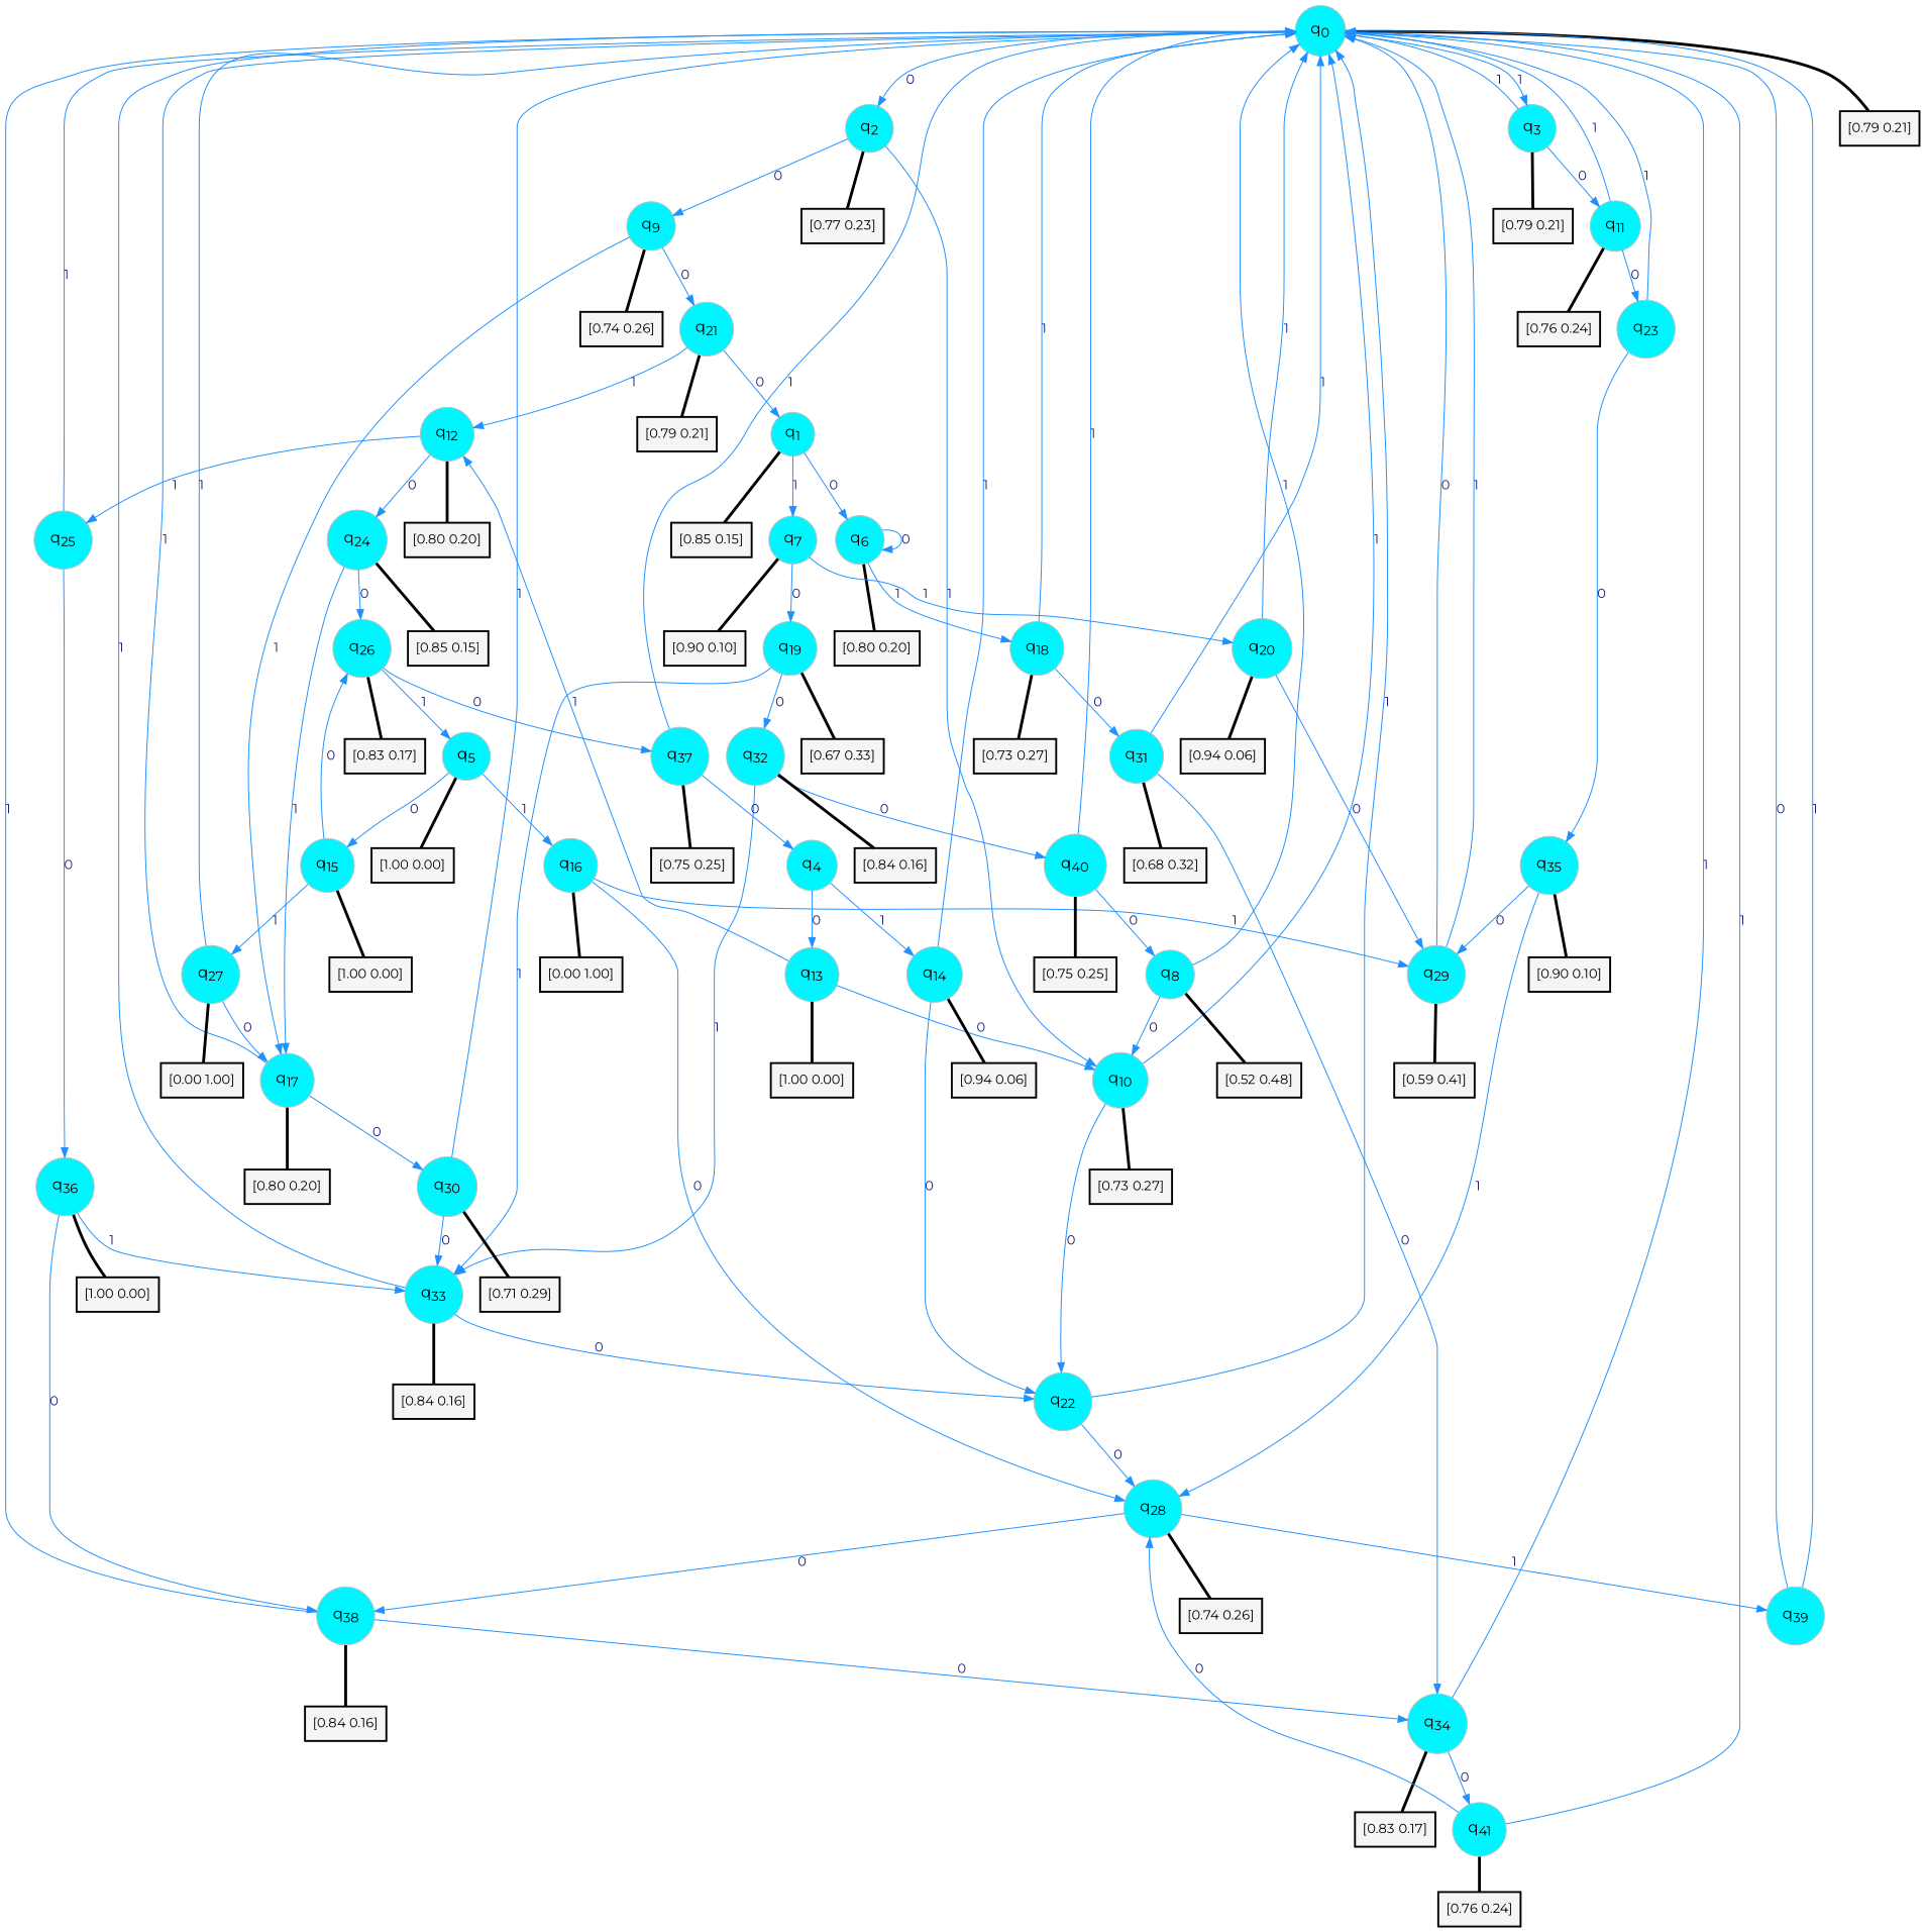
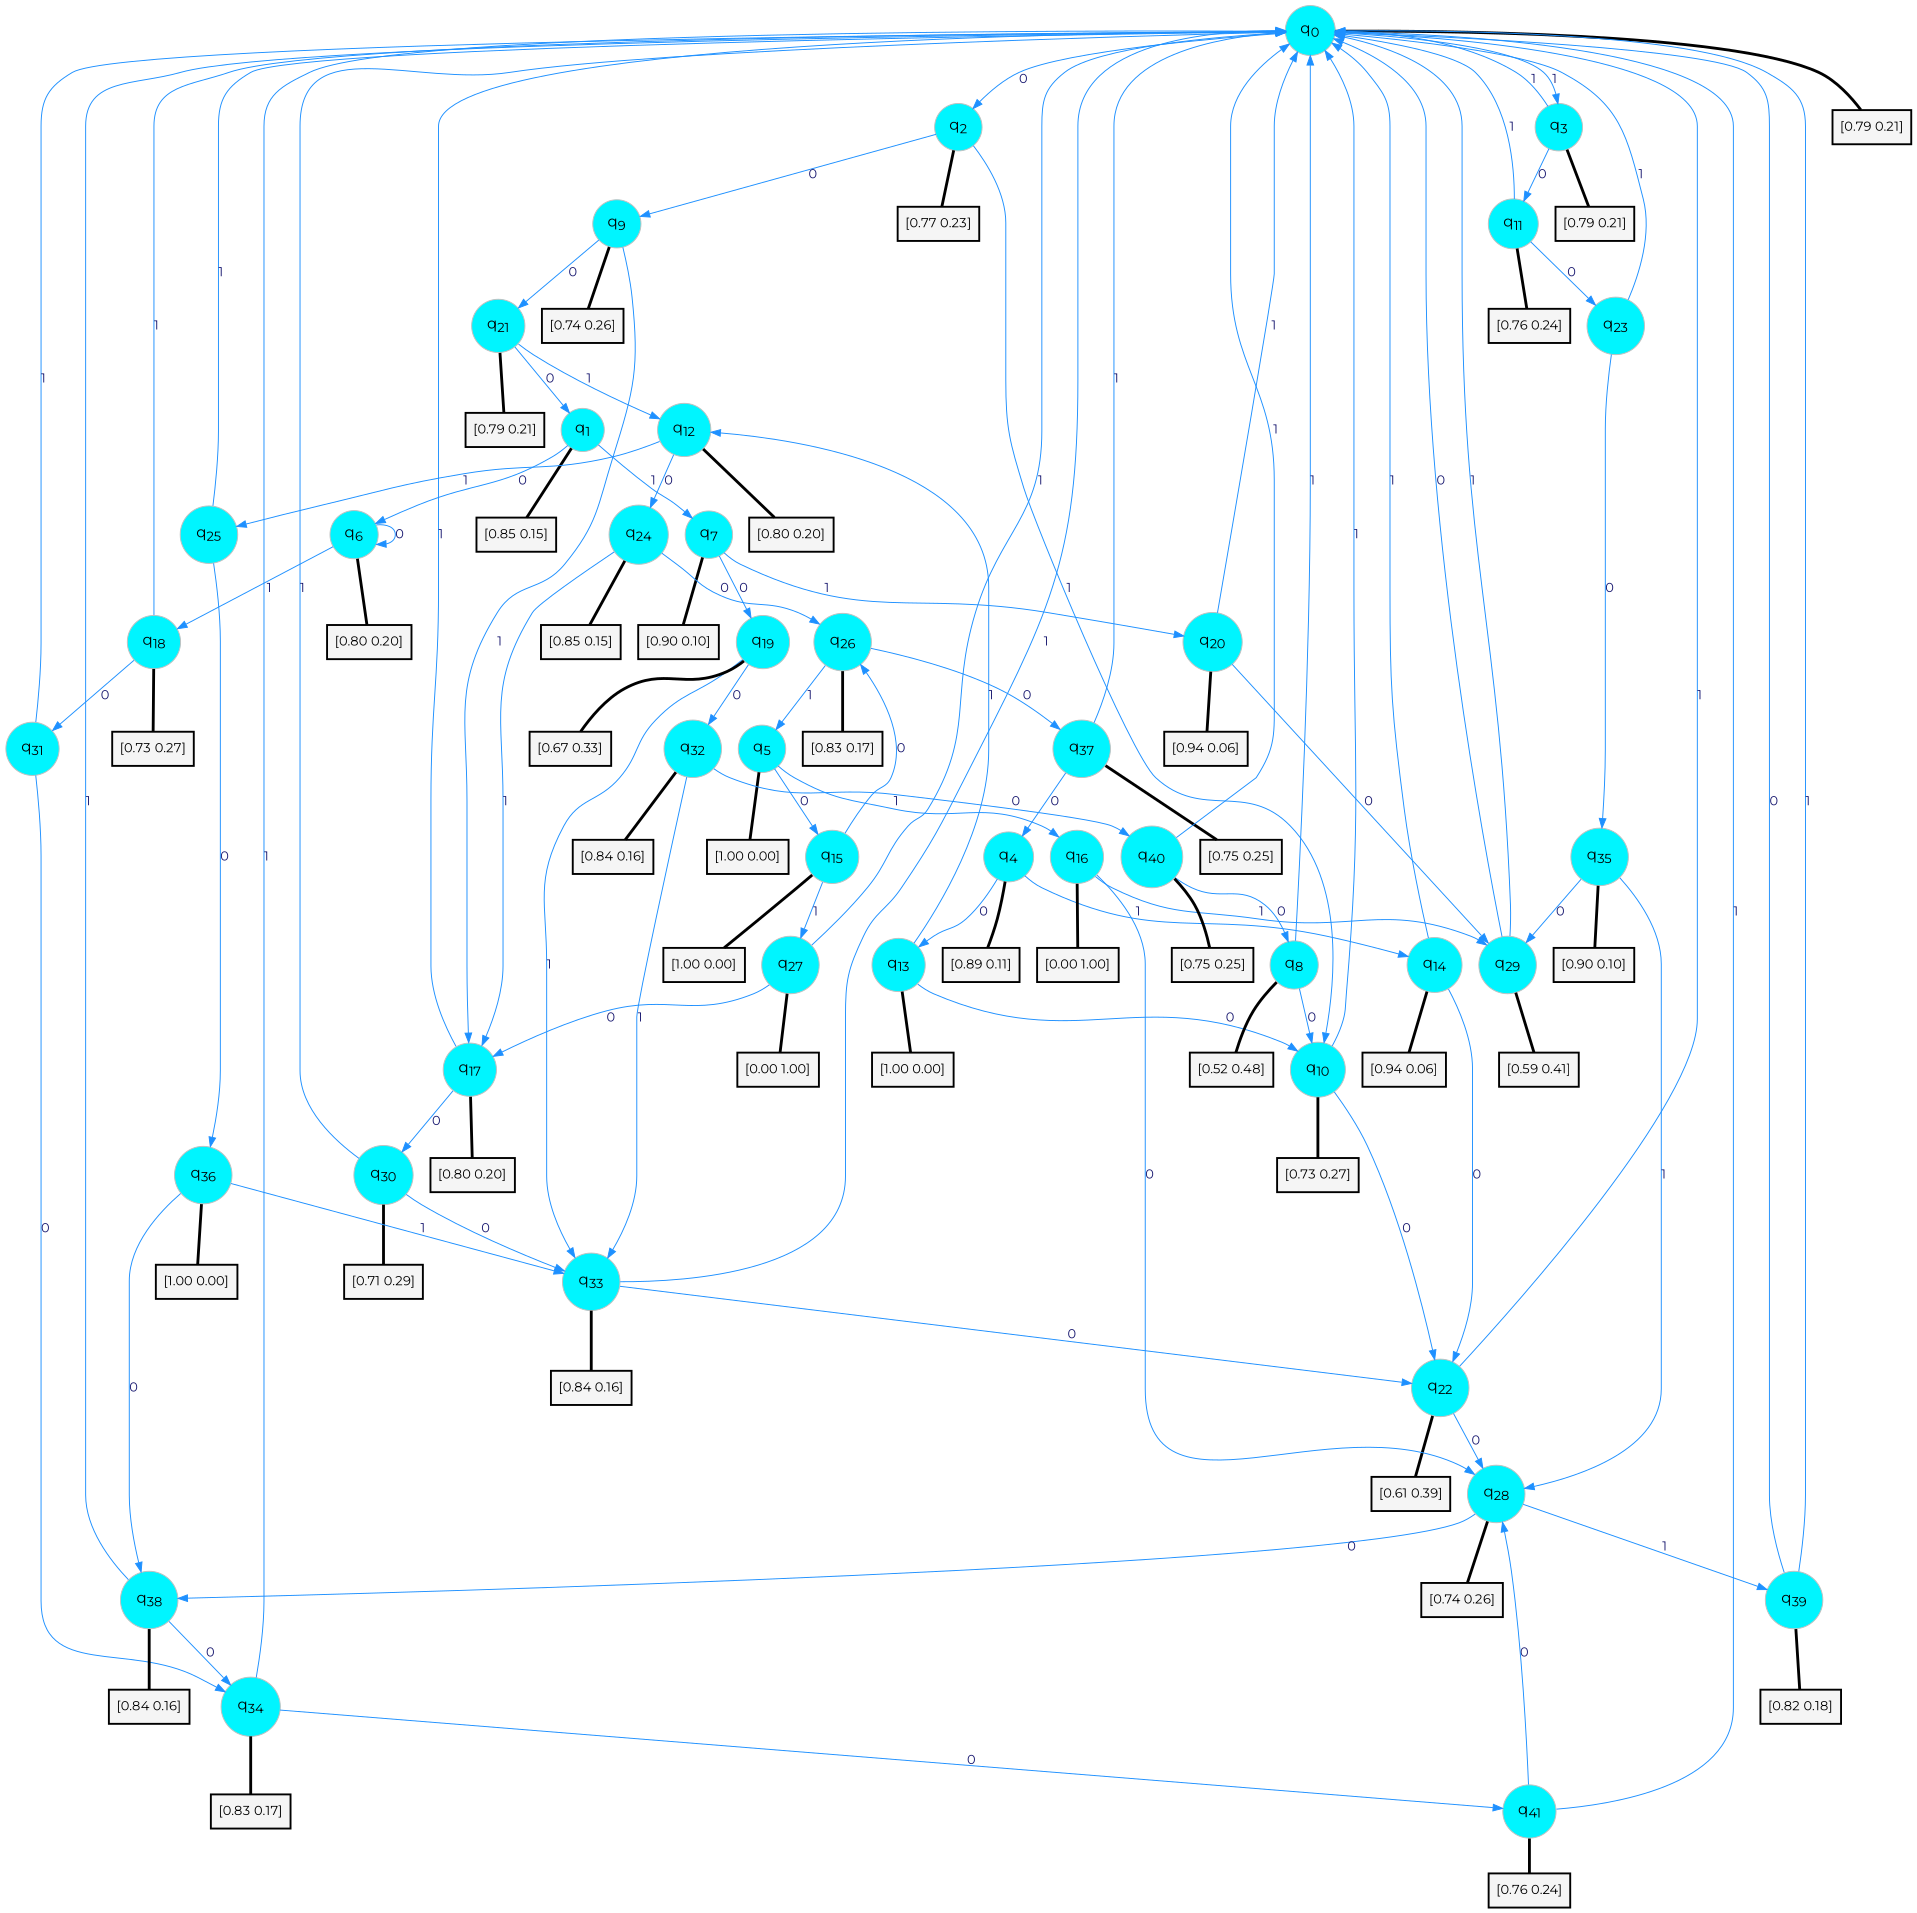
  digraph {
    fontname=Montserrat
    rankdir=TD
    node [color=gray fillcolor=turquoise1 fontcolor=black fontname=Montserrat fontsize=16 fontweight=bold shape=circle style=filled]
    edge [arrowsize=1 color=dodgerblue1 fontcolor=midnightblue fontname=Montserrat fontweight=bold penwidth=1 style=solid weight=20]
    n1 [label=<q<SUB>0</SUB>>]
    n2 [label=<q<SUB>2</SUB>>]
    n3 [label=<q<SUB>3</SUB>>]
    n4 [color=black fillcolor=whitesmoke fontsize=14 label="[0.79 0.21]" penwidth=2 shape=box]
    n5 [label=<q<SUB>9</SUB>>]
    n6 [label=<q<SUB>10</SUB>>]
    n7 [color=black fillcolor=whitesmoke fontsize=14 label="[0.77 0.23]" penwidth=2 shape=box]
    n8 [label=<q<SUB>11</SUB>>]
    n9 [color=black fillcolor=whitesmoke fontsize=14 label="[0.79 0.21]" penwidth=2 shape=box]
    n10 [label=<q<SUB>1</SUB>>]
    n11 [label=<q<SUB>6</SUB>>]
    n12 [label=<q<SUB>7</SUB>>]
    n13 [color=black fillcolor=whitesmoke fontsize=14 label="[0.85 0.15]" penwidth=2 shape=box]
    n14 [label=<q<SUB>18</SUB>>]
    n15 [color=black fillcolor=whitesmoke fontsize=14 label="[0.80 0.20]" penwidth=2 shape=box]
    n16 [label=<q<SUB>19</SUB>>]
    n17 [label=<q<SUB>20</SUB>>]
    n18 [color=black fillcolor=whitesmoke fontsize=14 label="[0.90 0.10]" penwidth=2 shape=box]
    n19 [label=<q<SUB>17</SUB>>]
    n20 [label=<q<SUB>21</SUB>>]
    n21 [color=black fillcolor=whitesmoke fontsize=14 label="[0.74 0.26]" penwidth=2 shape=box]
    n22 [label=<q<SUB>22</SUB>>]
    n23 [color=black fillcolor=whitesmoke fontsize=14 label="[0.73 0.27]" penwidth=2 shape=box]
    n24 [label=<q<SUB>23</SUB>>]
    n25 [color=black fillcolor=whitesmoke fontsize=14 label="[0.76 0.24]" penwidth=2 shape=box]
    n26 [label=<q<SUB>4</SUB>>]
    n27 [label=<q<SUB>13</SUB>>]
    n28 [label=<q<SUB>14</SUB>>]
+   n29 [color=black fillcolor=whitesmoke fontsize=14 label="[0.89 0.11]" penwidth=2 shape=box]
    n30 [label=<q<SUB>12</SUB>>]
    n31 [color=black fillcolor=whitesmoke fontsize=14 label="[1.00 0.00]" penwidth=2 shape=box]
    n32 [color=black fillcolor=whitesmoke fontsize=14 label="[0.94 0.06]" penwidth=2 shape=box]
    n33 [label=<q<SUB>5</SUB>>]
    n34 [label=<q<SUB>15</SUB>>]
    n35 [label=<q<SUB>16</SUB>>]
    n36 [color=black fillcolor=whitesmoke fontsize=14 label="[1.00 0.00]" penwidth=2 shape=box]
    n37 [label=<q<SUB>26</SUB>>]
    n38 [label=<q<SUB>27</SUB>>]
    n39 [color=black fillcolor=whitesmoke fontsize=14 label="[1.00 0.00]" penwidth=2 shape=box]
    n40 [label=<q<SUB>28</SUB>>]
    n41 [label=<q<SUB>29</SUB>>]
    n42 [color=black fillcolor=whitesmoke fontsize=14 label="[0.00 1.00]" penwidth=2 shape=box]
    n43 [label=<q<SUB>31</SUB>>]
    n44 [color=black fillcolor=whitesmoke fontsize=14 label="[0.73 0.27]" penwidth=2 shape=box]
    n45 [label=<q<SUB>32</SUB>>]
    n46 [label=<q<SUB>33</SUB>>]
    n47 [color=black fillcolor=whitesmoke fontsize=14 label="[0.67 0.33]" penwidth=2 shape=box]
    n48 [color=black fillcolor=whitesmoke fontsize=14 label="[0.94 0.06]" penwidth=2 shape=box]
    n49 [label=<q<SUB>8</SUB>>]
    n50 [color=black fillcolor=whitesmoke fontsize=14 label="[0.52 0.48]" penwidth=2 shape=box]
    n51 [label=<q<SUB>30</SUB>>]
    n52 [color=black fillcolor=whitesmoke fontsize=14 label="[0.80 0.20]" penwidth=2 shape=box]
    n53 [color=black fillcolor=whitesmoke fontsize=14 label="[0.79 0.21]" penwidth=2 shape=box]
+   n54 [color=black fillcolor=whitesmoke fontsize=14 label="[0.61 0.39]" penwidth=2 shape=box]
    n55 [label=<q<SUB>35</SUB>>]
    n56 [label=<q<SUB>24</SUB>>]
    n57 [label=<q<SUB>25</SUB>>]
    n58 [color=black fillcolor=whitesmoke fontsize=14 label="[0.80 0.20]" penwidth=2 shape=box]
    n59 [color=black fillcolor=whitesmoke fontsize=14 label="[0.85 0.15]" penwidth=2 shape=box]
    n60 [label=<q<SUB>36</SUB>>]
    n61 [label=<q<SUB>37</SUB>>]
    n62 [color=black fillcolor=whitesmoke fontsize=14 label="[0.83 0.17]" penwidth=2 shape=box]
    n63 [color=black fillcolor=whitesmoke fontsize=14 label="[0.00 1.00]" penwidth=2 shape=box]
    n64 [label=<q<SUB>38</SUB>>]
    n65 [label=<q<SUB>39</SUB>>]
    n66 [color=black fillcolor=whitesmoke fontsize=14 label="[0.74 0.26]" penwidth=2 shape=box]
    n67 [color=black fillcolor=whitesmoke fontsize=14 label="[0.59 0.41]" penwidth=2 shape=box]
    n68 [color=black fillcolor=whitesmoke fontsize=14 label="[0.71 0.29]" penwidth=2 shape=box]
    n69 [label=<q<SUB>34</SUB>>]
-   n70 [color=black fillcolor=whitesmoke fontsize=14 label="[0.68 0.32]" penwidth=2 shape=box]
    n71 [label=<q<SUB>40</SUB>>]
    n72 [color=black fillcolor=whitesmoke fontsize=14 label="[0.84 0.16]" penwidth=2 shape=box]
    n73 [color=black fillcolor=whitesmoke fontsize=14 label="[0.84 0.16]" penwidth=2 shape=box]
    n74 [color=black fillcolor=whitesmoke fontsize=14 label="[0.90 0.10]" penwidth=2 shape=box]
    n75 [color=black fillcolor=whitesmoke fontsize=14 label="[1.00 0.00]" penwidth=2 shape=box]
    n76 [color=black fillcolor=whitesmoke fontsize=14 label="[0.75 0.25]" penwidth=2 shape=box]
    n77 [color=black fillcolor=whitesmoke fontsize=14 label="[0.84 0.16]" penwidth=2 shape=box]
+   n78 [color=black fillcolor=whitesmoke fontsize=14 label="[0.82 0.18]" penwidth=2 shape=box]
    n79 [label=<q<SUB>41</SUB>>]
    n80 [color=black fillcolor=whitesmoke fontsize=14 label="[0.83 0.17]" penwidth=2 shape=box]
    n81 [color=black fillcolor=whitesmoke fontsize=14 label="[0.75 0.25]" penwidth=2 shape=box]
    n82 [color=black fillcolor=whitesmoke fontsize=14 label="[0.76 0.24]" penwidth=2 shape=box]
    n1 -> n2 [label=0]
    n1 -> n3 [label=1]
    n1 -> n4 [arrowhead=none color=black penwidth=3]
    n2 -> n5 [label=0]
    n2 -> n6 [label=1]
    n2 -> n7 [arrowhead=none color=black penwidth=3]
    n3 -> n1 [label=1]
    n3 -> n8 [label=0]
    n3 -> n9 [arrowhead=none color=black penwidth=3]
    n5 -> n19 [label=1]
    n5 -> n20 [label=0]
    n5 -> n21 [arrowhead=none color=black penwidth=3]
    n6 -> n1 [label=1]
    n6 -> n22 [label=0]
    n6 -> n23 [arrowhead=none color=black penwidth=3]
    n8 -> n1 [label=1]
    n8 -> n24 [label=0]
    n8 -> n25 [arrowhead=none color=black penwidth=3]
    n10 -> n11 [label=0]
    n10 -> n12 [label=1]
    n10 -> n13 [arrowhead=none color=black penwidth=3]
    n11 -> n11 [label=0]
    n11 -> n14 [label=1]
    n11 -> n15 [arrowhead=none color=black penwidth=3]
    n12 -> n16 [label=0]
    n12 -> n17 [label=1]
    n12 -> n18 [arrowhead=none color=black penwidth=3]
    n14 -> n1 [label=1]
    n14 -> n43 [label=0]
    n14 -> n44 [arrowhead=none color=black penwidth=3]
    n16 -> n45 [label=0]
    n16 -> n46 [label=1]
    n16 -> n47 [arrowhead=none color=black penwidth=3]
    n17 -> n1 [label=1]
    n17 -> n41 [label=0]
    n17 -> n48 [arrowhead=none color=black penwidth=3]
    n19 -> n1 [label=1]
    n19 -> n51 [label=0]
    n19 -> n52 [arrowhead=none color=black penwidth=3]
    n20 -> n10 [label=0]
    n20 -> n30 [label=1]
    n20 -> n53 [arrowhead=none color=black penwidth=3]
    n22 -> n1 [label=1]
    n22 -> n40 [label=0]
+   n22 -> n54 [arrowhead=none color=black penwidth=3]
    n24 -> n1 [label=1]
    n24 -> n55 [label=0]
    n26 -> n27 [label=0]
    n26 -> n28 [label=1]
+   n26 -> n29 [arrowhead=none color=black penwidth=3]
    n27 -> n6 [label=0]
    n27 -> n30 [label=1]
    n27 -> n31 [arrowhead=none color=black penwidth=3]
    n28 -> n1 [label=1]
    n28 -> n22 [label=0]
    n28 -> n32 [arrowhead=none color=black penwidth=3]
    n30 -> n56 [label=0]
    n30 -> n57 [label=1]
    n30 -> n58 [arrowhead=none color=black penwidth=3]
    n33 -> n34 [label=0]
    n33 -> n35 [label=1]
    n33 -> n36 [arrowhead=none color=black penwidth=3]
    n34 -> n37 [label=0]
    n34 -> n38 [label=1]
    n34 -> n39 [arrowhead=none color=black penwidth=3]
    n35 -> n40 [label=0]
    n35 -> n41 [label=1]
    n35 -> n42 [arrowhead=none color=black penwidth=3]
    n37 -> n33 [label=1]
    n37 -> n61 [label=0]
    n37 -> n62 [arrowhead=none color=black penwidth=3]
    n38 -> n1 [label=1]
    n38 -> n19 [label=0]
    n38 -> n63 [arrowhead=none color=black penwidth=3]
    n40 -> n64 [label=0]
    n40 -> n65 [label=1]
    n40 -> n66 [arrowhead=none color=black penwidth=3]
    n41 -> n1 [label=0]
    n41 -> n1 [label=1]
    n41 -> n67 [arrowhead=none color=black penwidth=3]
    n43 -> n1 [label=1]
    n43 -> n69 [label=0]
-   n43 -> n70 [arrowhead=none color=black penwidth=3]
    n45 -> n46 [label=1]
    n45 -> n71 [label=0]
    n45 -> n72 [arrowhead=none color=black penwidth=3]
    n46 -> n1 [label=1]
    n46 -> n22 [label=0]
    n46 -> n73 [arrowhead=none color=black penwidth=3]
    n49 -> n1 [label=1]
    n49 -> n6 [label=0]
    n49 -> n50 [arrowhead=none color=black penwidth=3]
    n51 -> n1 [label=1]
    n51 -> n46 [label=0]
    n51 -> n68 [arrowhead=none color=black penwidth=3]
    n55 -> n40 [label=1]
    n55 -> n41 [label=0]
    n55 -> n74 [arrowhead=none color=black penwidth=3]
    n56 -> n19 [label=1]
    n56 -> n37 [label=0]
    n56 -> n59 [arrowhead=none color=black penwidth=3]
    n57 -> n1 [label=1]
    n57 -> n60 [label=0]
    n60 -> n46 [label=1]
    n60 -> n64 [label=0]
    n60 -> n75 [arrowhead=none color=black penwidth=3]
    n61 -> n1 [label=1]
    n61 -> n26 [label=0]
    n61 -> n76 [arrowhead=none color=black penwidth=3]
    n64 -> n1 [label=1]
    n64 -> n69 [label=0]
    n64 -> n77 [arrowhead=none color=black penwidth=3]
    n65 -> n1 [label=0]
    n65 -> n1 [label=1]
+   n65 -> n78 [arrowhead=none color=black penwidth=3]
    n69 -> n1 [label=1]
    n69 -> n79 [label=0]
    n69 -> n80 [arrowhead=none color=black penwidth=3]
    n71 -> n1 [label=1]
    n71 -> n49 [label=0]
    n71 -> n81 [arrowhead=none color=black penwidth=3]
    n79 -> n1 [label=1]
    n79 -> n40 [label=0]
    n79 -> n82 [arrowhead=none color=black penwidth=3]
  }
